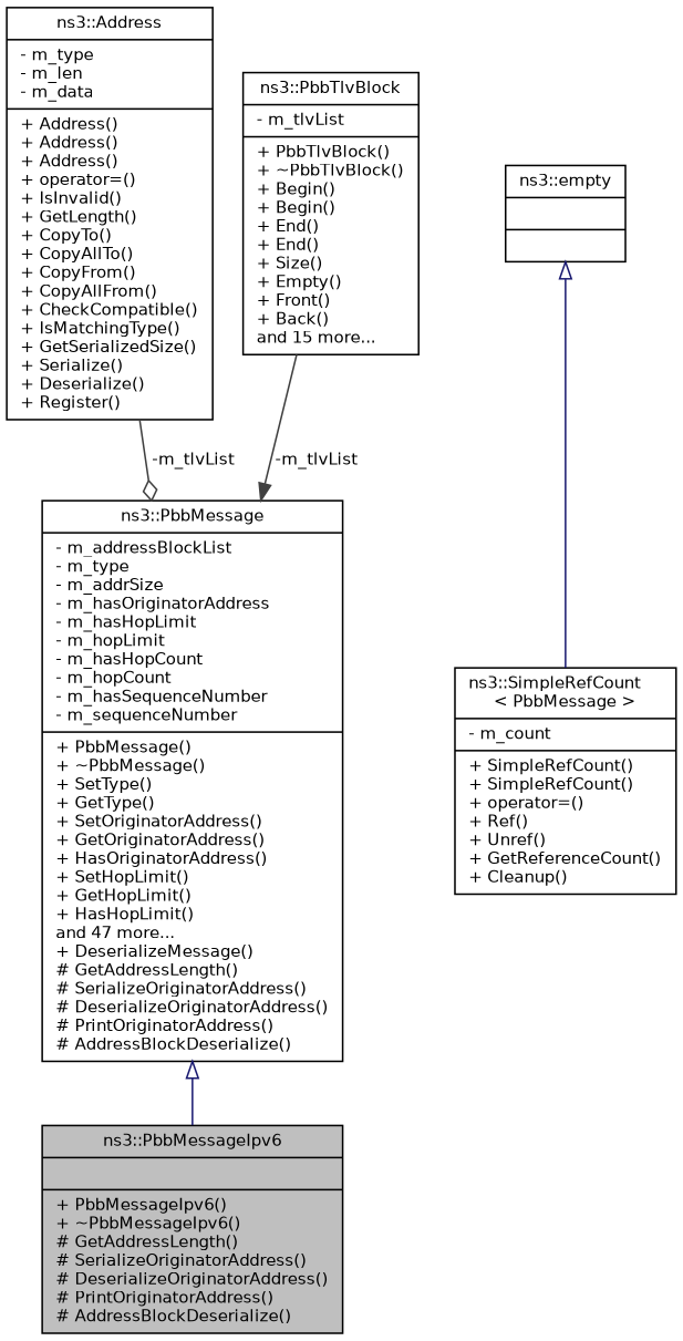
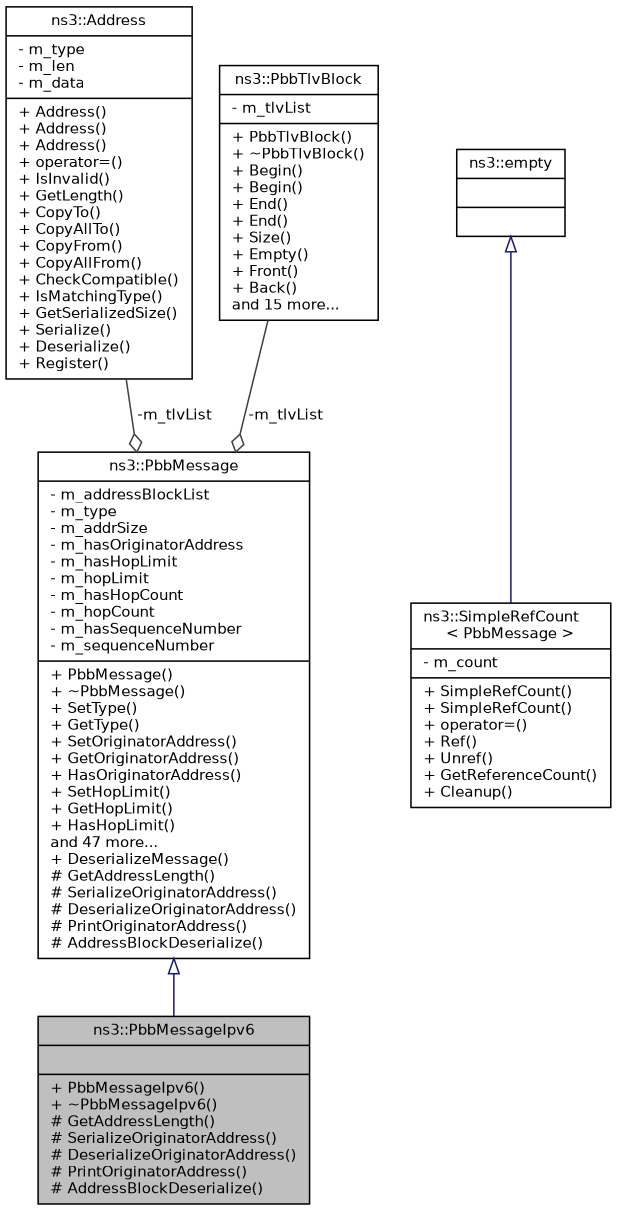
  digraph {
    node [color=black fillcolor=white fontname=Helvetica fontsize=10 shape=record style=filled]
    edge [color=midnightblue fontname=Helvetica fontsize=10 labelfontname=Helvetica labelfontsize=10 style=solid]
    n1 [fillcolor=grey75 fontcolor=black height=0.2 label="{ns3::PbbMessageIpv6\n||+ PbbMessageIpv6()\l+ ~PbbMessageIpv6()\l# GetAddressLength()\l# SerializeOriginatorAddress()\l# DeserializeOriginatorAddress()\l# PrintOriginatorAddress()\l# AddressBlockDeserialize()\l}" width=0.4]
    n2 [height=0.2 label="{ns3::PbbMessage\n|- m_addressBlockList\l- m_type\l- m_addrSize\l- m_hasOriginatorAddress\l- m_hasHopLimit\l- m_hopLimit\l- m_hasHopCount\l- m_hopCount\l- m_hasSequenceNumber\l- m_sequenceNumber\l|+ PbbMessage()\l+ ~PbbMessage()\l+ SetType()\l+ GetType()\l+ SetOriginatorAddress()\l+ GetOriginatorAddress()\l+ HasOriginatorAddress()\l+ SetHopLimit()\l+ GetHopLimit()\l+ HasHopLimit()\land 47 more...\l+ DeserializeMessage()\l# GetAddressLength()\l# SerializeOriginatorAddress()\l# DeserializeOriginatorAddress()\l# PrintOriginatorAddress()\l# AddressBlockDeserialize()\l}" width=0.4]
    n3 [height=0.2 label="{ns3::SimpleRefCount\l\< PbbMessage \>\n|- m_count\l|+ SimpleRefCount()\l+ SimpleRefCount()\l+ operator=()\l+ Ref()\l+ Unref()\l+ GetReferenceCount()\l+ Cleanup()\l}" width=0.4]
    n4 [height=0.2 label="{ns3::empty\n||}" width=0.4]
    n5 [height=0.2 label="{ns3::Address\n|- m_type\l- m_len\l- m_data\l|+ Address()\l+ Address()\l+ Address()\l+ operator=()\l+ IsInvalid()\l+ GetLength()\l+ CopyTo()\l+ CopyAllTo()\l+ CopyFrom()\l+ CopyAllFrom()\l+ CheckCompatible()\l+ IsMatchingType()\l+ GetSerializedSize()\l+ Serialize()\l+ Deserialize()\l+ Register()\l}" width=0.4]
    n6 [height=0.2 label="{ns3::PbbTlvBlock\n|- m_tlvList\l|+ PbbTlvBlock()\l+ ~PbbTlvBlock()\l+ Begin()\l+ Begin()\l+ End()\l+ End()\l+ Size()\l+ Empty()\l+ Front()\l+ Back()\land 15 more...\l}" width=0.4]
    n2 -> n1 [arrowtail=onormal dir=back]
    n4 -> n3 [arrowtail=onormal dir=back]
    n5 -> n2 [arrowhead=odiamond color=grey25 label=" -m_tlvList"]
-   n6 -> n2 [arrowhead=normal color=grey25 label=" -m_tlvList"]
+   n6 -> n2 [arrowhead=odiamond color=grey25 label=" -m_tlvList"]
  }
